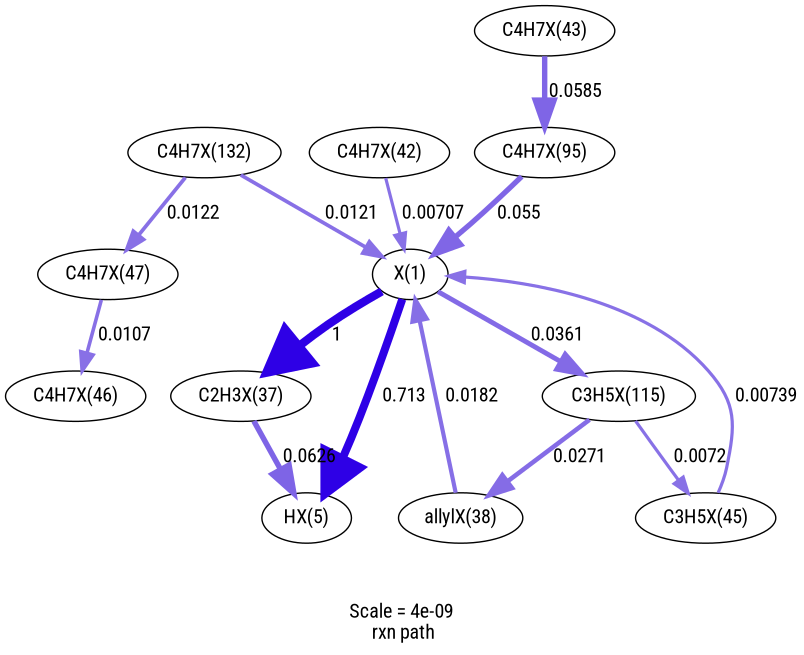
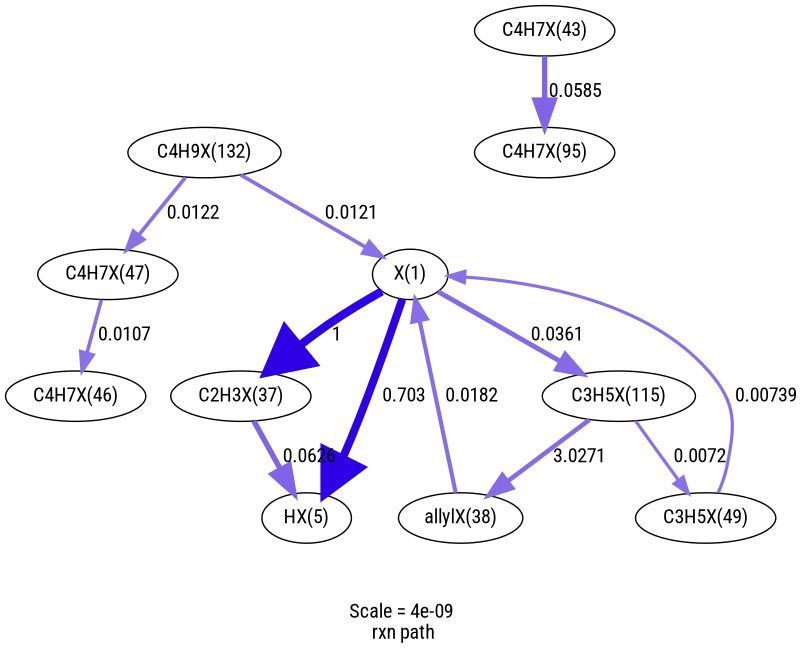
  digraph {
    fontname="Roboto Condensed"
    label="Scale = 4e-09\l rxn path"
    node [fontname="Roboto Condensed"]
    edge [color="0.7, 0.507, 0.9" fontname="Roboto Condensed" style="setlinewidth(2.67)"]
    n1 [label="X(1)"]
    n2 [label="HX(5)"]
    n3 [label="C2H3X(37)"]
    n4 [label="C3H5X(115)"]
-   n5 [label="C4H7X(132)"]
+   n5 [label="C4H9X(132)"]
    n6 [label="C4H7X(47)"]
    n7 [label="allylX(38)"]
-   n8 [label="C3H5X(45)"]
-   n9 [label="C4H7X(42)"]
+   n8 [label="C3H5X(49)"]
    n10 [label="C4H7X(95)"]
    n11 [label="C4H7X(46)"]
    n12 [label="C4H7X(43)"]
-   n1 -> n2 [arrowsize=2.87 color="0.7, 1.2, 0.9" label=" 0.713" style="setlinewidth(5.73)"]
+   n1 -> n2 [arrowsize=2.87 color="0.7, 1.2, 0.9" label=" 0.703" style="setlinewidth(5.73)"]
    n1 -> n3 [arrowsize=3 color="0.7, 1.5, 0.9" label=" 1" style="setlinewidth(6)"]
    n1 -> n4 [arrowsize=1.75 color="0.7, 0.536, 0.9" label=" 0.0361" style="setlinewidth(3.49)"]
    n3 -> n2 [arrowsize=1.95 color="0.7, 0.563, 0.9" label=" 0.0626" style="setlinewidth(3.91)"]
-   n4 -> n7 [arrowsize=1.64 color="0.7, 0.527, 0.9" label=" 0.0271" style="setlinewidth(3.28)"]
+   n4 -> n7 [arrowsize=1.64 color="0.7, 0.527, 0.9" label=" 3.0271" style="setlinewidth(3.28)"]
    n4 -> n8 [arrowsize=1.14 label=" 0.0072" style="setlinewidth(2.28)"]
    n5 -> n1 [arrowsize=1.33 color="0.7, 0.512, 0.9" label=" 0.0121"]
    n5 -> n6 [arrowsize=1.34 color="0.7, 0.512, 0.9" label=" 0.0122"]
    n6 -> n11 [arrowsize=1.29 color="0.7, 0.511, 0.9" label=" 0.0107" style="setlinewidth(2.57)"]
    n7 -> n1 [arrowsize=1.49 color="0.7, 0.518, 0.9" label=" 0.0182" style="setlinewidth(2.98)"]
    n8 -> n1 [arrowsize=1.15 label=" 0.00739" style="setlinewidth(2.29)"]
-   n9 -> n1 [arrowsize=1.13 label=" 0.00707" style="setlinewidth(2.26)"]
-   n10 -> n1 [arrowsize=1.91 color="0.7, 0.555, 0.9" label=" 0.055" style="setlinewidth(3.81)"]
    n12 -> n10 [arrowsize=1.93 color="0.7, 0.558, 0.9" label=" 0.0585" style="setlinewidth(3.86)"]
  }
